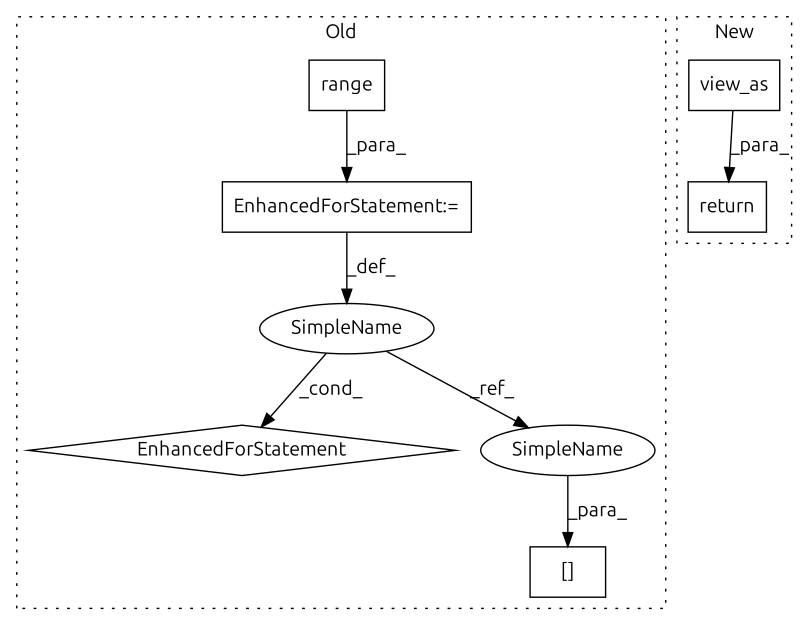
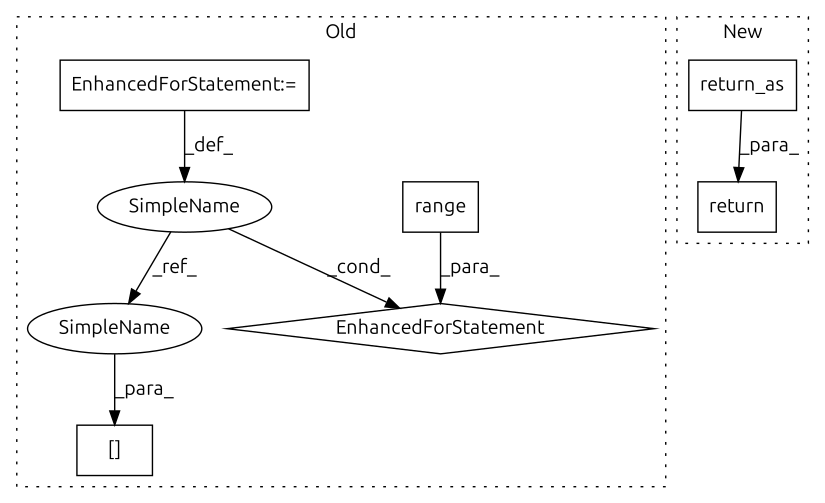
  digraph {
    fontname=Ubuntu
    node [a=32 fontname=Ubuntu l="53,2" s="596,675" shape=box]
    edge [fontname=Ubuntu]
    n1 [l="6,1" label=range s="657,674"]
    n2 [a=70 label=EnhancedForStatement shape=diamond]
    n3 [a=7 label="EnhancedForStatement:="]
    n4 [a=2 l="4,1" label="[]" s="715,720"]
    n5 [a=42 l=1 label=SimpleName s=653 shape=ellipse]
    n6 [a=42 l=1 label=SimpleName s=719 shape=ellipse]
-   n7 [l="8,1" label=view_as s="971,982"]
+   n7 [l="8,1" label=return_as s="971,982"]
    n8 [a=41 l=7 label=return s=960]
    subgraph cluster_1 {
      label=Old
      style=dotted
      n1
      n2
      n3
      n4
      n5
      n6
    }
    subgraph cluster_2 {
      label=New
      style=dotted
      n7
      n8
    }
-   n1 -> n3 [label=_para_]
+   n1 -> n2 [label=_para_]
    n3 -> n5 [label=_def_]
    n5 -> n2 [label=_cond_]
    n5 -> n6 [label=_ref_]
    n6 -> n4 [label=_para_]
    n7 -> n8 [label=_para_]
  }
